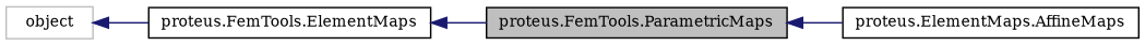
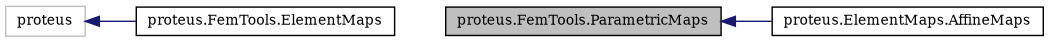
  digraph {
    fontname="DejaVu Serif"
    rankdir=LR
    node [color=black fillcolor=white fontname="DejaVu Serif" fontsize=10 shape=record style=filled]
    edge [color=midnightblue dir=back fontname="DejaVu Serif" fontsize=10 labelfontname=Helvetica labelfontsize=10 style=solid]
    n1 [fillcolor=grey75 fontcolor=black height=0.2 label="proteus.FemTools.ParametricMaps" width=0.4]
    n2 [height=0.2 label="proteus.ElementMaps.AffineMaps" width=0.4]
    n3 [height=0.2 label="proteus.FemTools.ElementMaps" width=0.4]
-   n4 [color=grey75 height=0.2 label=object width=0.4]
+   n4 [color=grey75 height=0.2 label=proteus width=0.4]
    n1 -> n2
-   n3 -> n1
    n4 -> n3
  }
